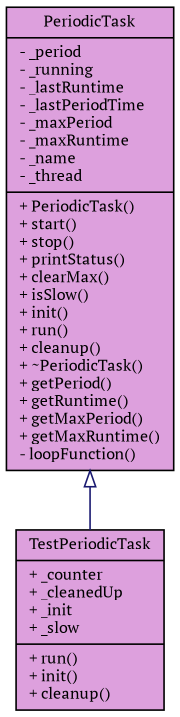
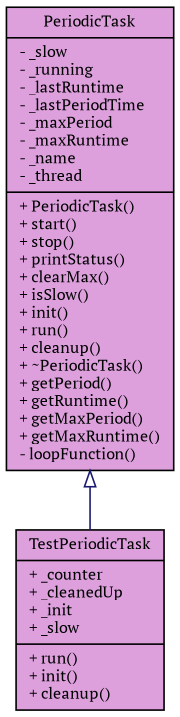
  digraph {
    fontname="PT Serif"
    node [color=black fillcolor=plum fontname="PT Serif" fontsize=10 shape=record style=filled]
    n1 [fontcolor=black height=0.2 label="{TestPeriodicTask\n|+ _counter\l+ _cleanedUp\l+ _init\l+ _slow\l|+ run()\l+ init()\l+ cleanup()\l}" width=0.4]
-   n2 [height=0.2 label="{PeriodicTask\n|- _period\l- _running\l- _lastRuntime\l- _lastPeriodTime\l- _maxPeriod\l- _maxRuntime\l- _name\l- _thread\l|+ PeriodicTask()\l+ start()\l+ stop()\l+ printStatus()\l+ clearMax()\l+ isSlow()\l+ init()\l+ run()\l+ cleanup()\l+ ~PeriodicTask()\l+ getPeriod()\l+ getRuntime()\l+ getMaxPeriod()\l+ getMaxRuntime()\l- loopFunction()\l}" width=0.4]
+   n2 [height=0.2 label="{PeriodicTask\n|- _slow\l- _running\l- _lastRuntime\l- _lastPeriodTime\l- _maxPeriod\l- _maxRuntime\l- _name\l- _thread\l|+ PeriodicTask()\l+ start()\l+ stop()\l+ printStatus()\l+ clearMax()\l+ isSlow()\l+ init()\l+ run()\l+ cleanup()\l+ ~PeriodicTask()\l+ getPeriod()\l+ getRuntime()\l+ getMaxPeriod()\l+ getMaxRuntime()\l- loopFunction()\l}" width=0.4]
    n2 -> n1 [arrowtail=onormal color=midnightblue dir=back fontname="PT Serif" fontsize=10 labelfontname=FreeSans labelfontsize=10 style=solid]
  }
